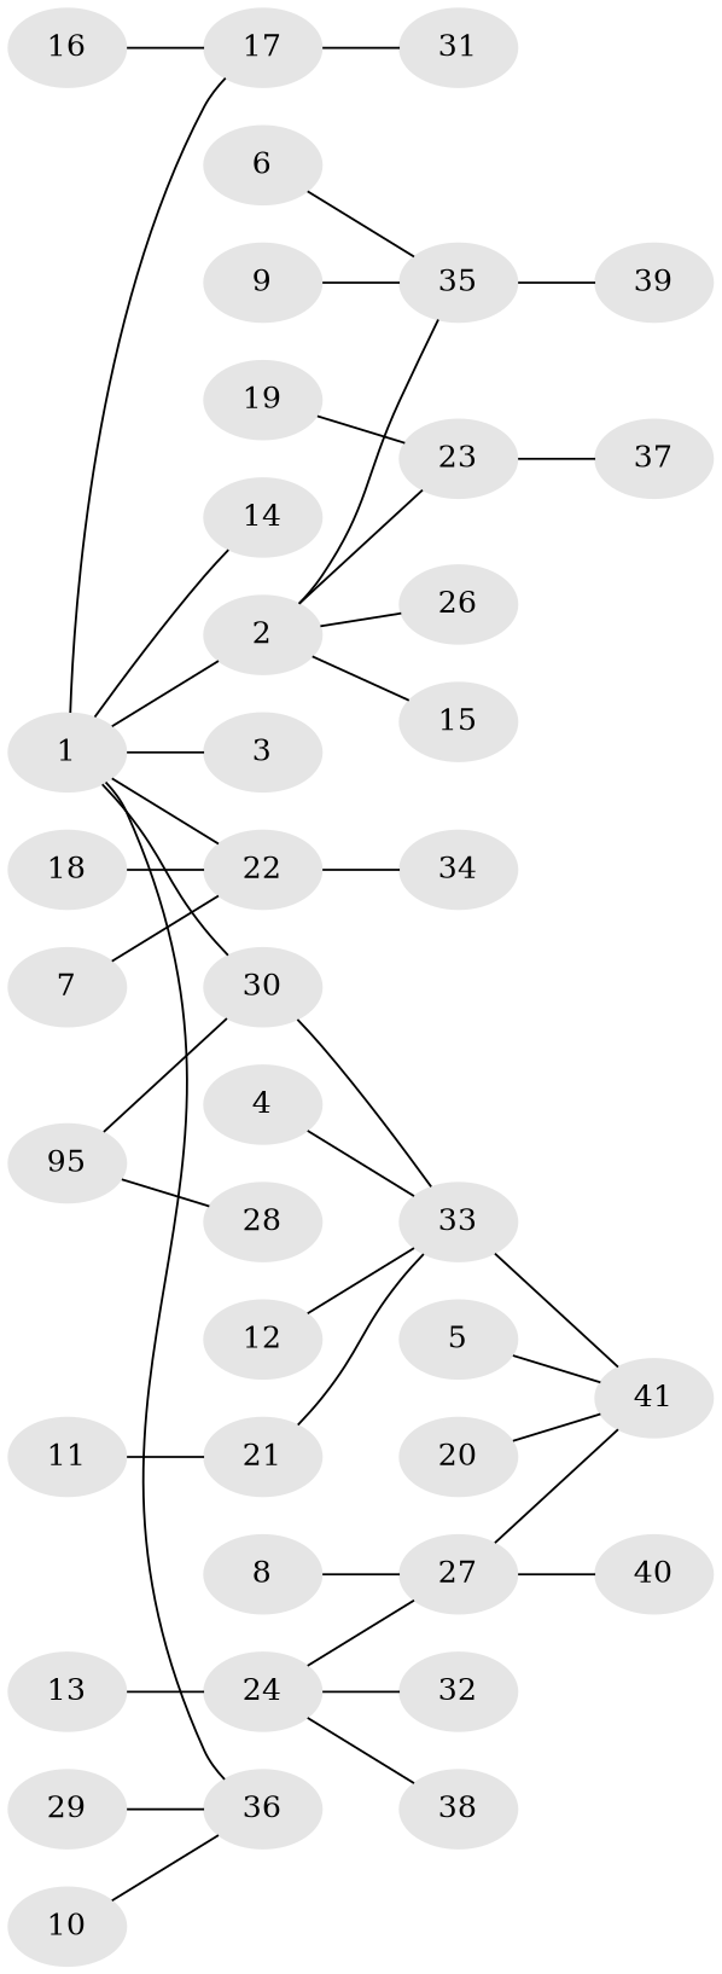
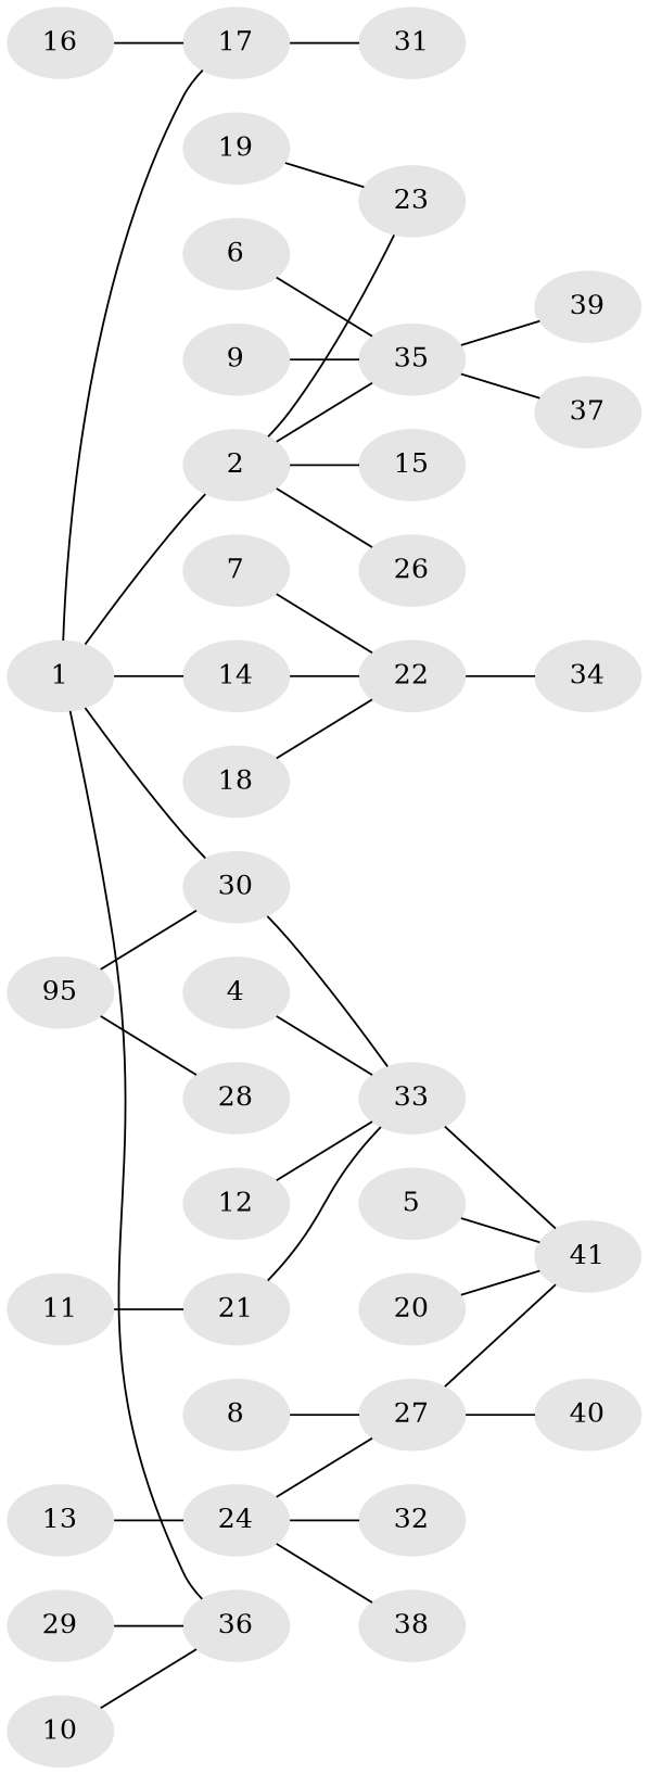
  graph {
    rankdir=LR
    node [color=gray90 style=filled]
    edge [weight=1.0]
    1
    2
-   3
    14
    17
    22
    30
    36
    15
    23
    26
    35
    31
    34
    33
    37
    39
    4
    41
    5
    6
    7
    8
    27
    40
    9
    10
    11
    21
    12
    13
    24
    32
    38
    16
    18
    19
    20
    n39 [label=95]
    28
    29
    1 -- 2
-   1 -- 3
    1 -- 14
    1 -- 17
-   1 -- 22
+   14 -- 22
    1 -- 30
    1 -- 36
    2 -- 15
    2 -- 23
    2 -- 26
    2 -- 35
    17 -- 31
    22 -- 34
    30 -- 33
-   23 -- 37
+   35 -- 37
    35 -- 39
    33 -- 41
    4 -- 33
    5 -- 41
    6 -- 35
    7 -- 22
    8 -- 27
    27 -- 41
    27 -- 40
    9 -- 35
    10 -- 36
    11 -- 21
    21 -- 33
    12 -- 33
    13 -- 24
    24 -- 27
    24 -- 32
    24 -- 38
    16 -- 17
    18 -- 22
    19 -- 23
    20 -- 41
    n39 -- 30
    n39 -- 28
    29 -- 36
  }
